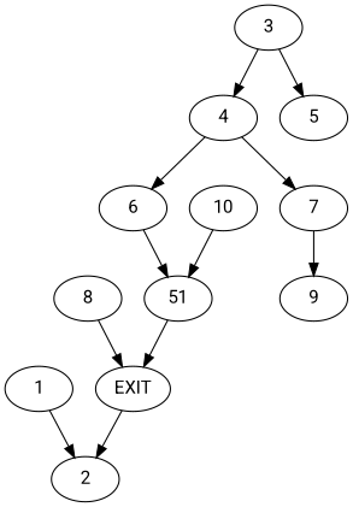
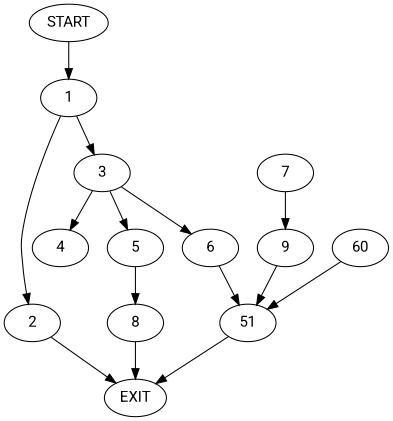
  digraph {
    fontname=Roboto
    node [fontname=Roboto]
    edge [fontname=Roboto]
+   n1 [label=START]
    1
    2
    3
    n5 [label=EXIT]
    4
    5
    6
    7
    8
    n11 [label=51]
    9
-   10
+   10 [label=60]
+   n1 -> 1
    1 -> 2
-   n5 -> 2
+   1 -> 3
+   2 -> n5
    3 -> 4
    3 -> 5
-   4 -> 6
-   4 -> 7
+   3 -> 6
+   5 -> 8
    6 -> n11
    7 -> 9
    8 -> n5
    n11 -> n5
+   9 -> n11
    10 -> n11
  }
